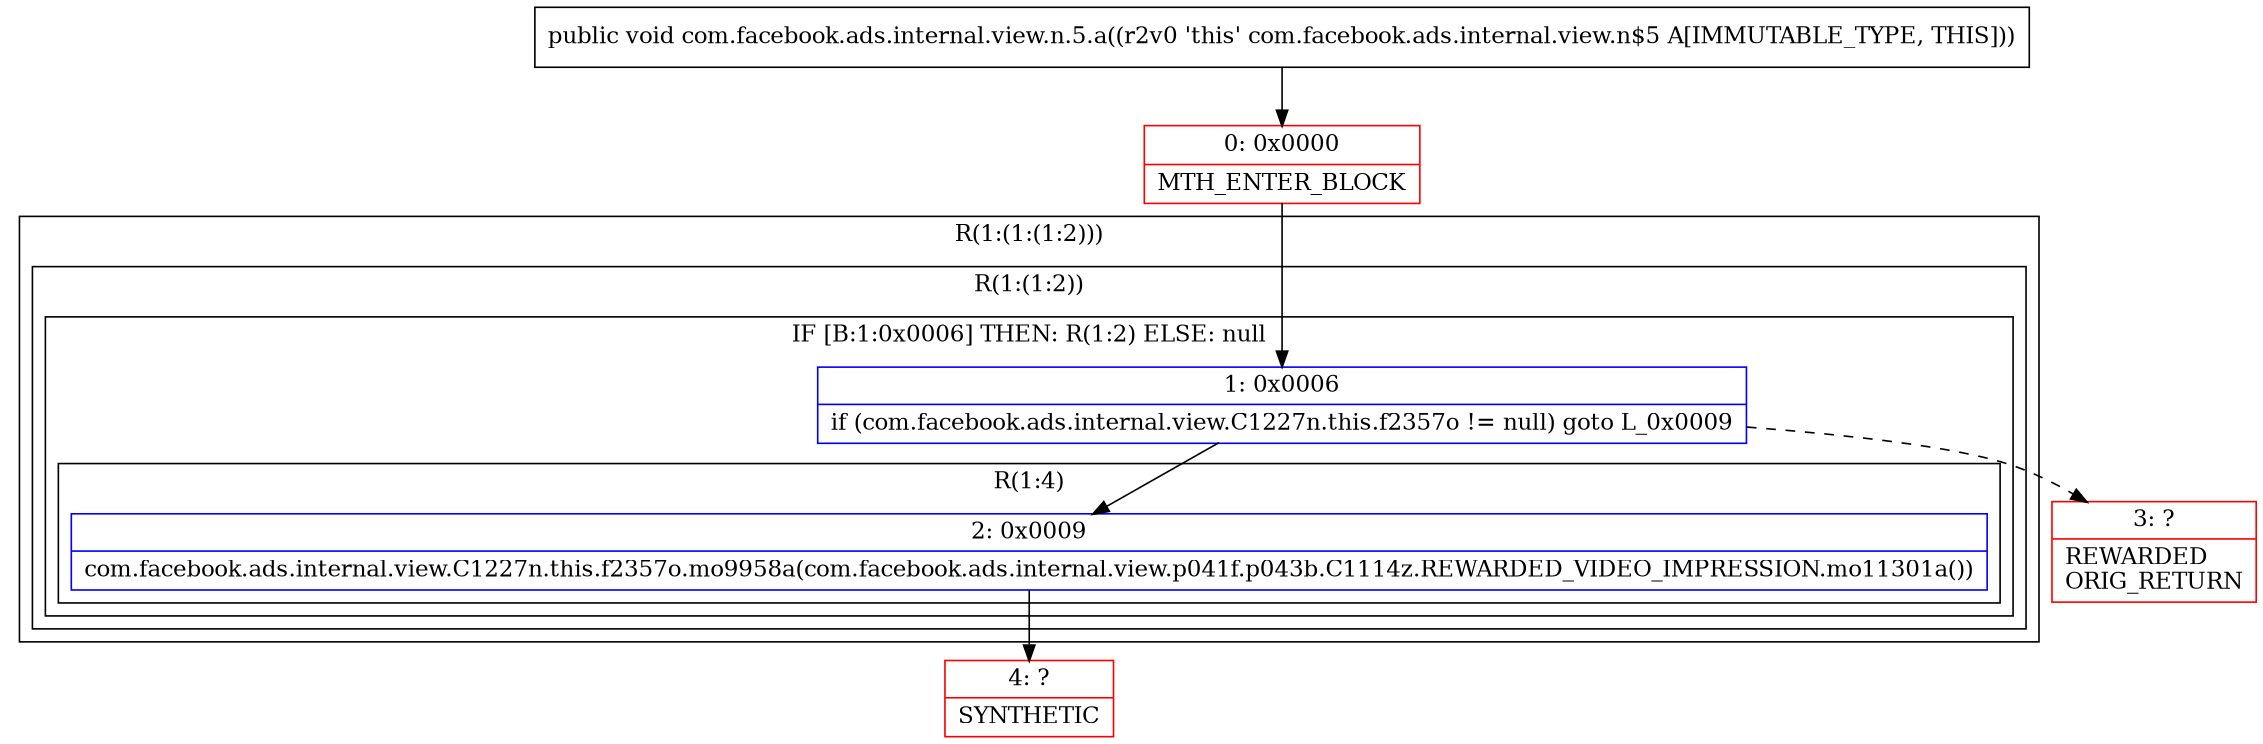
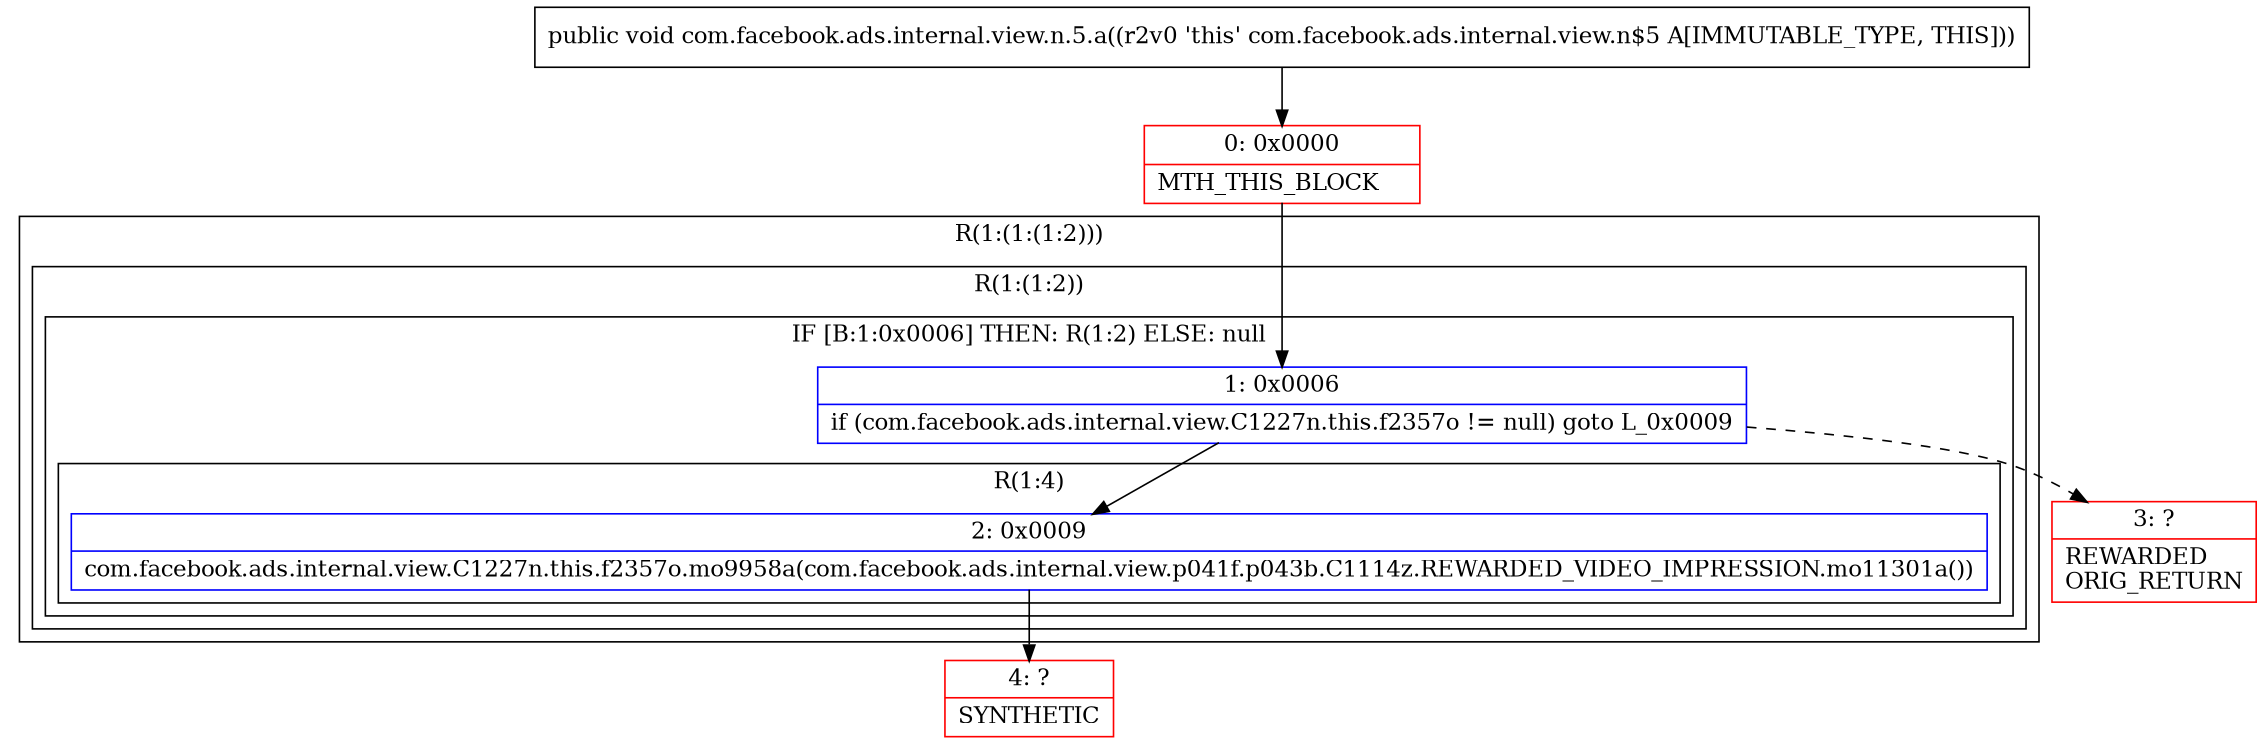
  digraph {
    node [color=red shape=record]
    n1 [color=blue label="{2\:\ 0x0009|com.facebook.ads.internal.view.C1227n.this.f2357o.mo9958a(com.facebook.ads.internal.view.p041f.p043b.C1114z.REWARDED_VIDEO_IMPRESSION.mo11301a())\l}"]
    n2 [color=blue label="{1\:\ 0x0006|if (com.facebook.ads.internal.view.C1227n.this.f2357o != null) goto L_0x0009\l}"]
    n3 [label="{4\:\ ?|SYNTHETIC\l}"]
    n4 [label="{3\:\ ?|REWARDED\lORIG_RETURN\l}"]
-   n5 [label="{0\:\ 0x0000|MTH_ENTER_BLOCK\l}"]
+   n5 [label="{0\:\ 0x0000|MTH_THIS_BLOCK\l}"]
    n6 [label="{public void com.facebook.ads.internal.view.n.5.a((r2v0 'this' com.facebook.ads.internal.view.n$5 A[IMMUTABLE_TYPE, THIS])) }" color=""]
    subgraph cluster_1 {
      label="R(1:(1:(1:2)))"
      subgraph cluster_2 {
        label="R(1:(1:2))"
        subgraph cluster_3 {
          label="IF [B:1:0x0006] THEN: R(1:2) ELSE: null"
          n2
          subgraph cluster_4 {
            label="R(1:4)"
            n1
          }
        }
      }
    }
    n1 -> n3
    n2 -> n1
    n2 -> n4 [style=dashed]
    n5 -> n2
    n6 -> n5
  }
